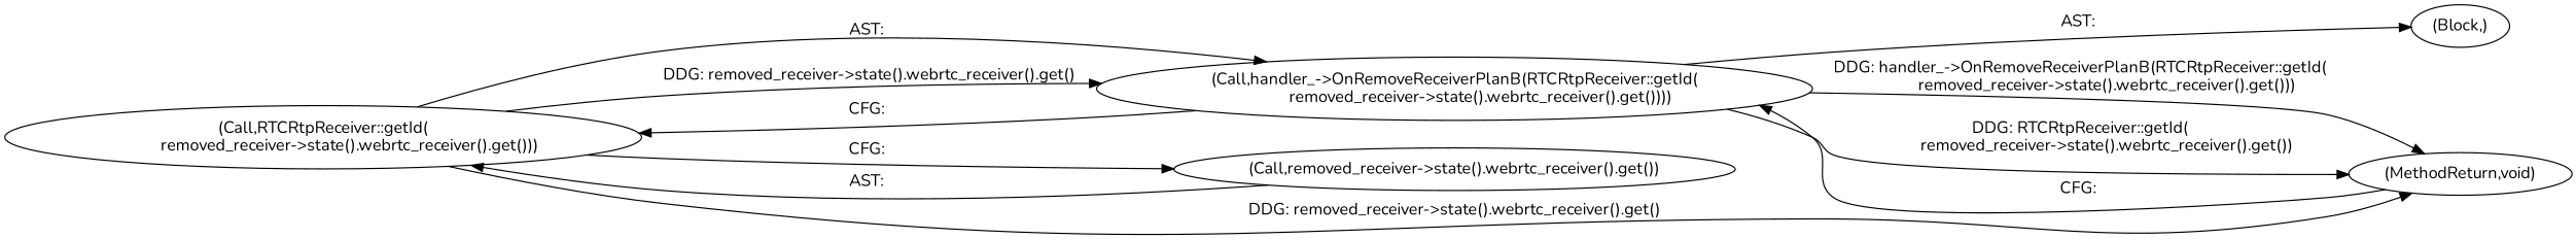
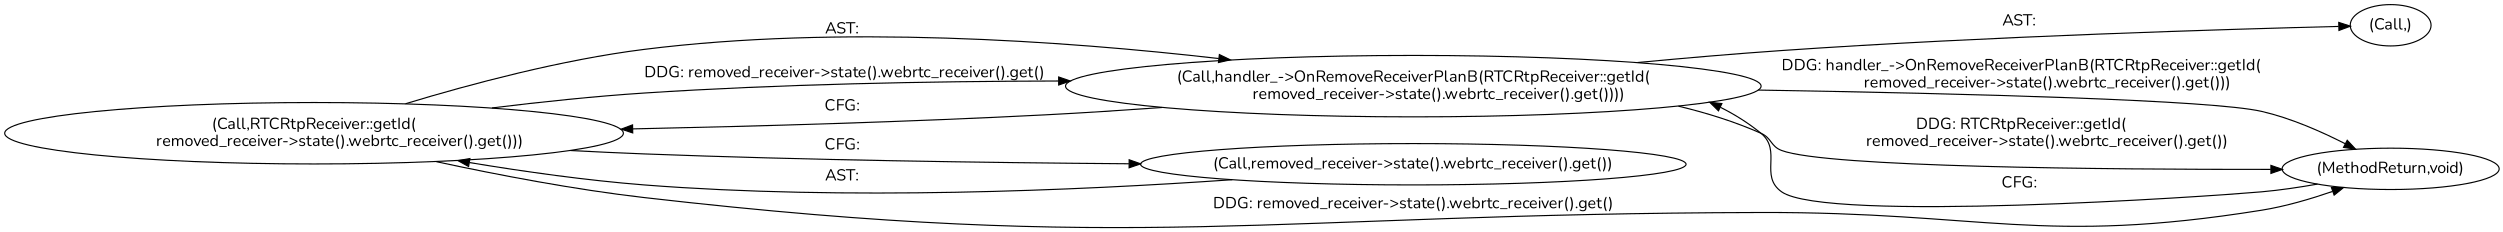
  digraph {
    rankdir=LR
    fontname=Nunito
    node [fontname=Nunito]
    edge [fontname=Nunito]
    n1 [label="(Call,RTCRtpReceiver::getId(\n            removed_receiver->state().webrtc_receiver().get()))"]
    n2 [label="(Call,handler_->OnRemoveReceiverPlanB(RTCRtpReceiver::getId(\n            removed_receiver->state().webrtc_receiver().get())))"]
    n3 [label="(Call,removed_receiver->state().webrtc_receiver().get())"]
    n4 [label="(MethodReturn,void)"]
-   n5 [label="(Block,)"]
+   n5 [label="(Call,)"]
    n1 -> n2 [label="AST: "]
    n1 -> n2 [label="DDG: removed_receiver->state().webrtc_receiver().get()"]
    n1 -> n3 [label="CFG: "]
    n1 -> n4 [label="DDG: removed_receiver->state().webrtc_receiver().get()"]
    n2 -> n1 [label="CFG: "]
    n2 -> n4 [label="DDG: handler_->OnRemoveReceiverPlanB(RTCRtpReceiver::getId(\n            removed_receiver->state().webrtc_receiver().get()))"]
    n2 -> n4 [label="DDG: RTCRtpReceiver::getId(\n            removed_receiver->state().webrtc_receiver().get())"]
    n2 -> n5 [label="AST: "]
    n3 -> n1 [label="AST: "]
    n4 -> n2 [label="CFG: "]
  }
